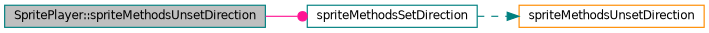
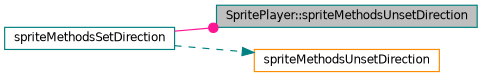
  digraph {
    rankdir=LR
    node [color=teal fillcolor=white fontname=Helvetica fontsize=10 shape=record style=filled]
    edge [fontname=Helvetica fontsize=10 labelfontname=Helvetica labelfontsize=10]
    n1 [fillcolor=grey75 fontcolor=black height=0.2 label="SpritePlayer::spriteMethodsUnsetDirection" width=0.4]
    n2 [height=0.2 label=spriteMethodsSetDirection width=0.4]
    n3 [color=darkorange height=0.2 label=spriteMethodsUnsetDirection width=0.4]
-   n1 -> n2 [arrowhead=dot color=deeppink style=solid]
+   n2 -> n1 [arrowhead=dot color=deeppink style=solid]
    n2 -> n3 [arrowhead=normal color=teal style=dashed]
  }
